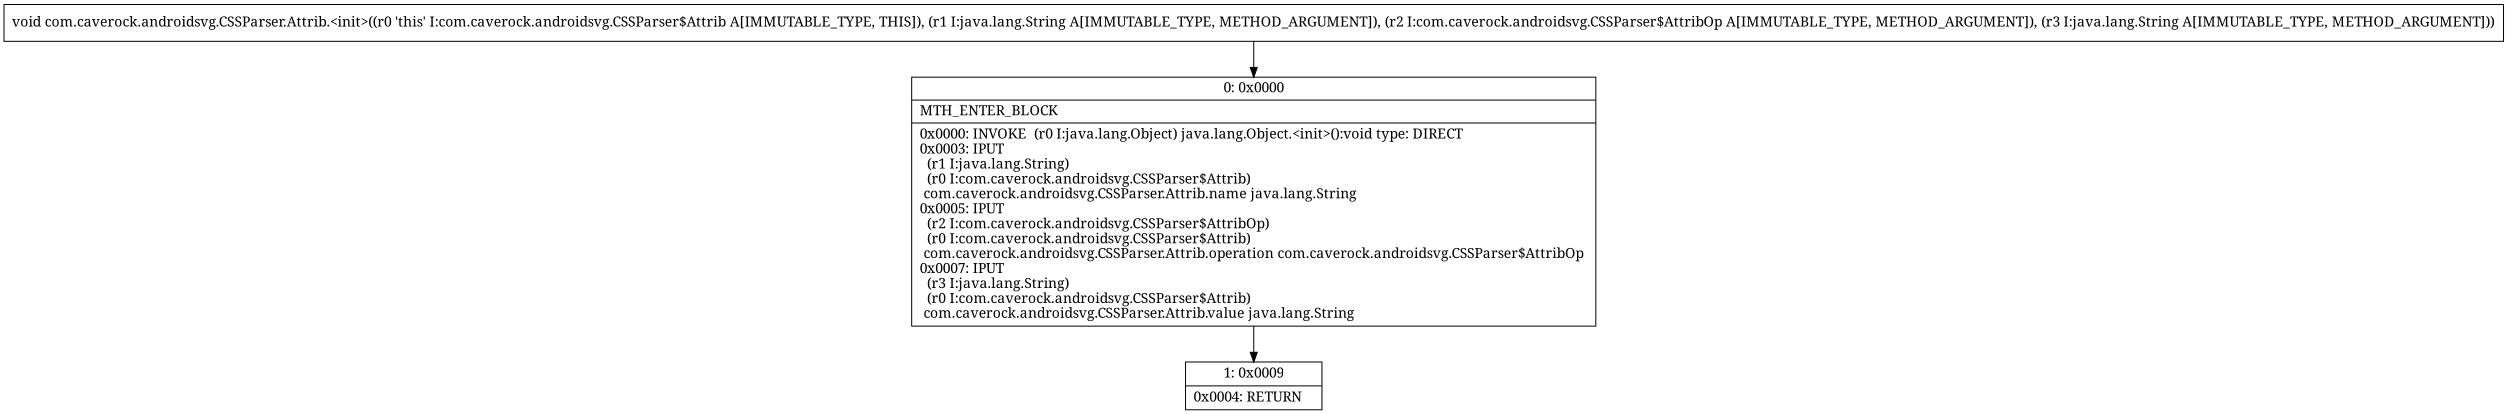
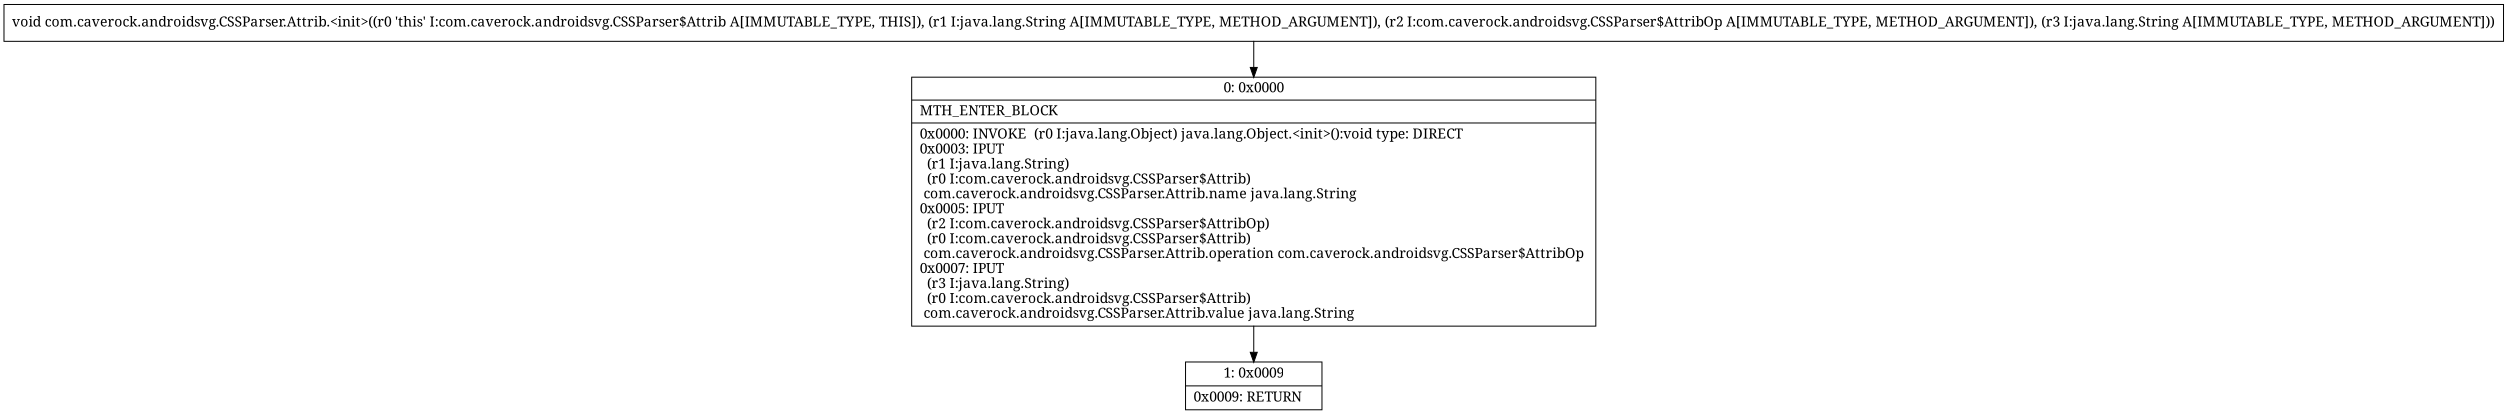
  digraph {
    fontname="Noto Serif"
    node [shape=record fontname="Noto Serif"]
    edge [fontname="Noto Serif"]
    n1 [label="{0\:\ 0x0000|MTH_ENTER_BLOCK\l|0x0000: INVOKE  (r0 I:java.lang.Object) java.lang.Object.\<init\>():void type: DIRECT \l0x0003: IPUT  \l  (r1 I:java.lang.String)\l  (r0 I:com.caverock.androidsvg.CSSParser$Attrib)\l com.caverock.androidsvg.CSSParser.Attrib.name java.lang.String \l0x0005: IPUT  \l  (r2 I:com.caverock.androidsvg.CSSParser$AttribOp)\l  (r0 I:com.caverock.androidsvg.CSSParser$Attrib)\l com.caverock.androidsvg.CSSParser.Attrib.operation com.caverock.androidsvg.CSSParser$AttribOp \l0x0007: IPUT  \l  (r3 I:java.lang.String)\l  (r0 I:com.caverock.androidsvg.CSSParser$Attrib)\l com.caverock.androidsvg.CSSParser.Attrib.value java.lang.String \l}"]
-   n2 [label="{1\:\ 0x0009|0x0004: RETURN   \l}"]
+   n2 [label="{1\:\ 0x0009|0x0009: RETURN   \l}"]
    n3 [label="{void com.caverock.androidsvg.CSSParser.Attrib.\<init\>((r0 'this' I:com.caverock.androidsvg.CSSParser$Attrib A[IMMUTABLE_TYPE, THIS]), (r1 I:java.lang.String A[IMMUTABLE_TYPE, METHOD_ARGUMENT]), (r2 I:com.caverock.androidsvg.CSSParser$AttribOp A[IMMUTABLE_TYPE, METHOD_ARGUMENT]), (r3 I:java.lang.String A[IMMUTABLE_TYPE, METHOD_ARGUMENT])) }"]
    n1 -> n2
    n3 -> n1
  }
